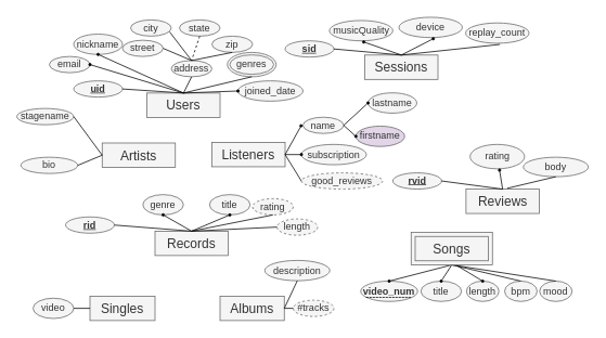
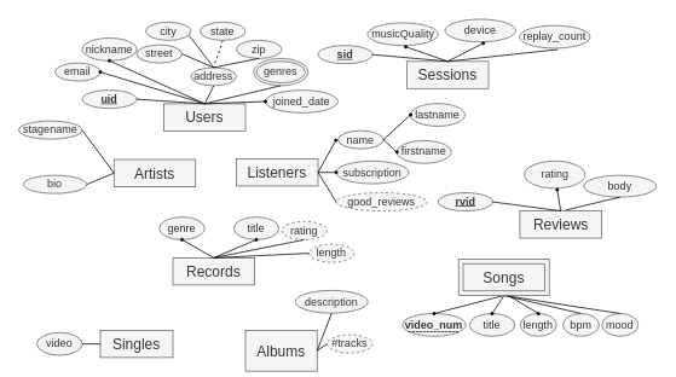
  <mxCell id="0" />
  <mxCell id="1" parent="0" />
  <mxCell id="2" value="Users" style="whiteSpace=wrap;html=1;align=center;fillColor=#f5f5f5;fontColor=#333333;strokeColor=#666666;fontSize=16;" vertex="1" parent="1"><mxGeometry x="180" y="114" width="90" height="30" as="geometry" /></mxCell>
  <mxCell id="3" value="Artists" style="whiteSpace=wrap;html=1;align=center;fillColor=#f5f5f5;fontColor=#333333;strokeColor=#666666;fontSize=16;" vertex="1" parent="1"><mxGeometry x="125" y="175.5" width="90" height="30" as="geometry" /></mxCell>
  <mxCell id="4" value="Listeners" style="whiteSpace=wrap;html=1;align=center;fillColor=#f5f5f5;fontColor=#333333;strokeColor=#666666;fontSize=16;" vertex="1" parent="1"><mxGeometry x="260" y="174.75" width="90" height="30" as="geometry" /></mxCell>
  <mxCell id="5" value="Records" style="whiteSpace=wrap;html=1;align=center;fillColor=#f5f5f5;fontColor=#333333;strokeColor=#666666;fontSize=16;" vertex="1" parent="1"><mxGeometry x="190" y="284" width="90" height="30" as="geometry" /></mxCell>
  <mxCell id="6" value="Sessions" style="whiteSpace=wrap;html=1;align=center;fillColor=#f5f5f5;fontColor=#333333;strokeColor=#666666;fontSize=16;" vertex="1" parent="1"><mxGeometry x="448" y="67.25" width="90" height="30" as="geometry" /></mxCell>
  <mxCell id="7" value="Reviews" style="whiteSpace=wrap;html=1;align=center;fillColor=#f5f5f5;fontColor=#333333;strokeColor=#666666;fontSize=16;" vertex="1" parent="1"><mxGeometry x="572.5" y="232.25" width="90" height="30" as="geometry" /></mxCell>
  <mxCell id="8" value="email" style="ellipse;whiteSpace=wrap;html=1;align=center;fillColor=#f5f5f5;fontColor=#333333;strokeColor=#666666;" vertex="1" parent="1"><mxGeometry x="60" y="69" width="50" height="20" as="geometry" /></mxCell>
  <mxCell id="9" value="&lt;b&gt;uid&lt;/b&gt;" style="ellipse;whiteSpace=wrap;html=1;align=center;fontStyle=4;fillColor=#f5f5f5;fontColor=#333333;strokeColor=#666666;" vertex="1" parent="1"><mxGeometry x="90" y="99" width="60" height="20" as="geometry" /></mxCell>
  <mxCell id="10" value="name" style="ellipse;whiteSpace=wrap;html=1;align=center;fillColor=#f5f5f5;fontColor=#333333;strokeColor=#666666;" vertex="1" parent="1"><mxGeometry x="372" y="143.75" width="50" height="20" as="geometry" /></mxCell>
- <mxCell id="11" value="firstname" style="ellipse;whiteSpace=wrap;html=1;align=center;fillColor=#e1d5e7;fontColor=#333333;strokeColor=#666666;" vertex="1" parent="1"><mxGeometry x="437" y="154.75" width="60" height="25" as="geometry" /></mxCell>
+ <mxCell id="11" value="firstname" style="ellipse;whiteSpace=wrap;html=1;align=center;fillColor=#f5f5f5;fontColor=#333333;strokeColor=#666666;" vertex="1" parent="1"><mxGeometry x="437" y="154.75" width="60" height="25" as="geometry" /></mxCell>
  <mxCell id="12" value="lastname" style="ellipse;whiteSpace=wrap;html=1;align=center;fillColor=#f5f5f5;fontColor=#333333;strokeColor=#666666;" vertex="1" parent="1"><mxGeometry x="452" y="113.75" width="60" height="25" as="geometry" /></mxCell>
  <mxCell id="13" value="address" style="ellipse;whiteSpace=wrap;html=1;align=center;fillColor=#f5f5f5;fontColor=#333333;strokeColor=#666666;" vertex="1" parent="1"><mxGeometry x="210" y="74" width="50" height="20" as="geometry" /></mxCell>
  <mxCell id="14" value="joined_date" style="ellipse;whiteSpace=wrap;html=1;align=center;fillColor=#f5f5f5;fontColor=#333333;strokeColor=#666666;" vertex="1" parent="1"><mxGeometry x="292" y="99" width="80" height="25" as="geometry" /></mxCell>
  <mxCell id="15" value="street" style="ellipse;whiteSpace=wrap;html=1;align=center;fillColor=#f5f5f5;fontColor=#333333;strokeColor=#666666;" vertex="1" parent="1"><mxGeometry x="150" y="49" width="50" height="20" as="geometry" /></mxCell>
  <mxCell id="16" value="city" style="ellipse;whiteSpace=wrap;html=1;align=center;fillColor=#f5f5f5;fontColor=#333333;strokeColor=#666666;" vertex="1" parent="1"><mxGeometry x="160" y="24" width="50" height="20" as="geometry" /></mxCell>
  <mxCell id="17" value="state" style="ellipse;whiteSpace=wrap;html=1;align=center;fillColor=#f5f5f5;fontColor=#333333;strokeColor=#666666;" vertex="1" parent="1"><mxGeometry x="220" y="24" width="50" height="20" as="geometry" /></mxCell>
  <mxCell id="18" value="zip" style="ellipse;whiteSpace=wrap;html=1;align=center;fillColor=#f5f5f5;fontColor=#333333;strokeColor=#666666;" vertex="1" parent="1"><mxGeometry x="260" y="44" width="50" height="20" as="geometry" /></mxCell>
  <mxCell id="19" value="genres" style="ellipse;shape=doubleEllipse;margin=3;whiteSpace=wrap;html=1;align=center;fillColor=#f5f5f5;fontColor=#333333;strokeColor=#666666;" vertex="1" parent="1"><mxGeometry x="279" y="64" width="60" height="30" as="geometry" /></mxCell>
  <mxCell id="20" value="" style="endArrow=none;html=1;rounded=0;entryX=0.5;entryY=0;entryDx=0;entryDy=0;exitX=1;exitY=0.5;exitDx=0;exitDy=0;" edge="1" parent="1" source="9" target="2"><mxGeometry width="50" height="50" relative="1" as="geometry"><mxPoint x="110" y="184" as="sourcePoint" /><mxPoint x="160" y="134" as="targetPoint" /></mxGeometry></mxCell>
  <mxCell id="21" value="" style="endArrow=none;html=1;rounded=0;entryX=0.5;entryY=0;entryDx=0;entryDy=0;exitX=1;exitY=0.5;exitDx=0;exitDy=0;startArrow=oval;startFill=1;startSize=3;" edge="1" parent="1" source="8" target="2"><mxGeometry width="50" height="50" relative="1" as="geometry"><mxPoint x="160" y="119" as="sourcePoint" /><mxPoint x="190" y="139" as="targetPoint" /></mxGeometry></mxCell>
  <mxCell id="22" value="" style="endArrow=none;html=1;rounded=0;entryX=0.5;entryY=0;entryDx=0;entryDy=0;exitX=0.5;exitY=1;exitDx=0;exitDy=0;" edge="1" parent="1" source="13" target="2"><mxGeometry width="50" height="50" relative="1" as="geometry"><mxPoint x="160" y="119" as="sourcePoint" /><mxPoint x="190" y="139" as="targetPoint" /></mxGeometry></mxCell>
  <mxCell id="23" value="" style="endArrow=none;html=1;rounded=0;entryX=0.5;entryY=0;entryDx=0;entryDy=0;exitX=1;exitY=0.5;exitDx=0;exitDy=0;" edge="1" parent="1" source="15" target="13"><mxGeometry width="50" height="50" relative="1" as="geometry"><mxPoint x="215" y="94" as="sourcePoint" /><mxPoint x="235" y="124" as="targetPoint" /></mxGeometry></mxCell>
  <mxCell id="24" value="" style="endArrow=none;html=1;rounded=0;entryX=0.5;entryY=0;entryDx=0;entryDy=0;exitX=0.96;exitY=0.742;exitDx=0;exitDy=0;exitPerimeter=0;" edge="1" parent="1" source="16" target="13"><mxGeometry width="50" height="50" relative="1" as="geometry"><mxPoint x="160" y="64" as="sourcePoint" /><mxPoint x="215" y="74" as="targetPoint" /></mxGeometry></mxCell>
  <mxCell id="25" value="" style="endArrow=none;html=1;rounded=0;entryX=0.5;entryY=0;entryDx=0;entryDy=0;exitX=0.5;exitY=1;exitDx=0;exitDy=0;dashed=1;" edge="1" parent="1" source="17" target="13"><mxGeometry width="50" height="50" relative="1" as="geometry"><mxPoint x="178" y="46" as="sourcePoint" /><mxPoint x="215" y="74" as="targetPoint" /></mxGeometry></mxCell>
  <mxCell id="26" value="" style="endArrow=none;html=1;rounded=0;entryX=0.5;entryY=0;entryDx=0;entryDy=0;exitX=0.5;exitY=1;exitDx=0;exitDy=0;" edge="1" parent="1" source="18" target="13"><mxGeometry width="50" height="50" relative="1" as="geometry"><mxPoint x="205" y="39" as="sourcePoint" /><mxPoint x="215" y="74" as="targetPoint" /></mxGeometry></mxCell>
  <mxCell id="27" value="" style="endArrow=none;html=1;rounded=0;entryX=0.5;entryY=0;entryDx=0;entryDy=0;exitX=0.5;exitY=1;exitDx=0;exitDy=0;" edge="1" parent="1" source="19" target="2"><mxGeometry width="50" height="50" relative="1" as="geometry"><mxPoint x="215" y="94" as="sourcePoint" /><mxPoint x="235" y="124" as="targetPoint" /></mxGeometry></mxCell>
  <mxCell id="28" value="" style="endArrow=none;html=1;rounded=0;entryX=0.5;entryY=0;entryDx=0;entryDy=0;exitX=0;exitY=0.5;exitDx=0;exitDy=0;startArrow=oval;startFill=1;startSize=3;" edge="1" parent="1" source="14" target="2"><mxGeometry width="50" height="50" relative="1" as="geometry"><mxPoint x="180" y="94" as="sourcePoint" /><mxPoint x="190" y="139" as="targetPoint" /></mxGeometry></mxCell>
  <mxCell id="29" value="" style="endArrow=none;html=1;rounded=0;entryX=1;entryY=0.5;entryDx=0;entryDy=0;exitX=-0.047;exitY=0.533;exitDx=0;exitDy=0;startArrow=oval;startFill=1;startSize=3;exitPerimeter=0;" edge="1" parent="1" source="10" target="4"><mxGeometry width="50" height="50" relative="1" as="geometry"><mxPoint x="380" y="112.75" as="sourcePoint" /><mxPoint x="315" y="119.75" as="targetPoint" /></mxGeometry></mxCell>
  <mxCell id="30" value="" style="endArrow=none;html=1;rounded=0;entryX=1;entryY=0.5;entryDx=0;entryDy=0;exitX=0;exitY=0.5;exitDx=0;exitDy=0;startArrow=oval;startFill=1;startSize=3;" edge="1" parent="1" source="12" target="10"><mxGeometry width="50" height="50" relative="1" as="geometry"><mxPoint x="475" y="188.75" as="sourcePoint" /><mxPoint x="442" y="192.75" as="targetPoint" /></mxGeometry></mxCell>
  <mxCell id="31" value="" style="endArrow=none;html=1;rounded=0;entryX=1;entryY=0.5;entryDx=0;entryDy=0;exitX=0;exitY=0.5;exitDx=0;exitDy=0;startArrow=oval;startFill=1;startSize=3;" edge="1" parent="1" source="11" target="10"><mxGeometry width="50" height="50" relative="1" as="geometry"><mxPoint x="482" y="208.75" as="sourcePoint" /><mxPoint x="454" y="197.75" as="targetPoint" /></mxGeometry></mxCell>
  <mxCell id="32" value="stagename" style="ellipse;whiteSpace=wrap;html=1;align=center;fillColor=#f5f5f5;fontColor=#333333;strokeColor=#666666;" vertex="1" parent="1"><mxGeometry x="20" y="133" width="70" height="20" as="geometry" /></mxCell>
  <mxCell id="33" value="rating" style="ellipse;whiteSpace=wrap;html=1;align=center;dashed=1;fillColor=#f5f5f5;fontColor=#333333;strokeColor=#666666;" vertex="1" parent="1"><mxGeometry x="310" y="244" width="50" height="20" as="geometry" /></mxCell>
  <mxCell id="34" value="Singles" style="whiteSpace=wrap;html=1;align=center;fillColor=#f5f5f5;fontColor=#333333;strokeColor=#666666;fontSize=16;" vertex="1" parent="1"><mxGeometry x="110" y="364" width="80" height="30" as="geometry" /></mxCell>
- <mxCell id="35" value="Albums" style="whiteSpace=wrap;html=1;align=center;fillColor=#f5f5f5;fontColor=#333333;strokeColor=#666666;fontSize=16;" vertex="1" parent="1"><mxGeometry x="270" y="364" width="79" height="30" as="geometry" /></mxCell>
+ <mxCell id="35" value="Albums" style="whiteSpace=wrap;html=1;align=center;fillColor=#f5f5f5;fontColor=#333333;strokeColor=#666666;fontSize=16;" vertex="1" parent="1"><mxGeometry x="270" y="364" width="79" height="45" as="geometry" /></mxCell>
  <mxCell id="36" value="" style="endArrow=none;html=1;rounded=0;entryX=0;entryY=0.5;entryDx=0;entryDy=0;exitX=1;exitY=0.5;exitDx=0;exitDy=0;startArrow=none;startFill=0;startSize=3;" edge="1" parent="1" source="32" target="3"><mxGeometry width="50" height="50" relative="1" as="geometry"><mxPoint x="195" y="85.5" as="sourcePoint" /><mxPoint x="205" y="130.5" as="targetPoint" /></mxGeometry></mxCell>
  <mxCell id="37" value="genre" style="ellipse;whiteSpace=wrap;html=1;align=center;fillColor=#f5f5f5;fontColor=#333333;strokeColor=#666666;" vertex="1" parent="1"><mxGeometry x="175" y="239" width="50" height="25" as="geometry" /></mxCell>
  <mxCell id="38" value="bio" style="ellipse;whiteSpace=wrap;html=1;align=center;fillColor=#f5f5f5;fontColor=#333333;strokeColor=#666666;" vertex="1" parent="1"><mxGeometry x="25" y="193" width="70" height="20" as="geometry" /></mxCell>
  <mxCell id="39" value="" style="endArrow=none;html=1;rounded=0;entryX=0;entryY=0.5;entryDx=0;entryDy=0;exitX=1;exitY=0.5;exitDx=0;exitDy=0;startArrow=none;startFill=0;startSize=3;" edge="1" parent="1" source="38" target="3"><mxGeometry width="50" height="50" relative="1" as="geometry"><mxPoint x="105" y="200.5" as="sourcePoint" /><mxPoint x="135" y="200.5" as="targetPoint" /></mxGeometry></mxCell>
  <mxCell id="40" value="" style="endArrow=none;html=1;rounded=0;entryX=0.5;entryY=0;entryDx=0;entryDy=0;exitX=0.5;exitY=1;exitDx=0;exitDy=0;startArrow=oval;startFill=1;startSize=3;" edge="1" parent="1" source="37" target="5"><mxGeometry width="50" height="50" relative="1" as="geometry"><mxPoint x="300" y="281" as="sourcePoint" /><mxPoint x="290" y="309" as="targetPoint" /></mxGeometry></mxCell>
  <mxCell id="41" value="" style="endArrow=none;html=1;rounded=0;entryX=0.5;entryY=0;entryDx=0;entryDy=0;exitX=0.5;exitY=1;exitDx=0;exitDy=0;startArrow=none;startFill=0;startSize=3;" edge="1" parent="1" source="33" target="5"><mxGeometry width="50" height="50" relative="1" as="geometry"><mxPoint x="310" y="312" as="sourcePoint" /><mxPoint x="290" y="309" as="targetPoint" /></mxGeometry></mxCell>
  <mxCell id="42" value="subscription" style="ellipse;whiteSpace=wrap;html=1;align=center;fillColor=#f5f5f5;fontColor=#333333;strokeColor=#666666;" vertex="1" parent="1"><mxGeometry x="370" y="177.25" width="80" height="25" as="geometry" /></mxCell>
  <mxCell id="43" value="" style="endArrow=none;html=1;rounded=0;entryX=1;entryY=0.5;entryDx=0;entryDy=0;exitX=0;exitY=0.5;exitDx=0;exitDy=0;startArrow=oval;startFill=1;startSize=3;" edge="1" parent="1" source="42" target="4"><mxGeometry width="50" height="50" relative="1" as="geometry"><mxPoint x="390" y="261.75" as="sourcePoint" /><mxPoint x="325" y="264.75" as="targetPoint" /></mxGeometry></mxCell>
- <mxCell id="44" value="&lt;b&gt;rid&lt;/b&gt;" style="ellipse;whiteSpace=wrap;html=1;align=center;fontStyle=4;fillColor=#f5f5f5;fontColor=#333333;strokeColor=#666666;" vertex="1" parent="1"><mxGeometry x="80" y="266.5" width="60" height="20" as="geometry" /></mxCell>
- <mxCell id="45" value="" style="endArrow=none;html=1;rounded=0;entryX=0.5;entryY=0;entryDx=0;entryDy=0;exitX=1;exitY=0.5;exitDx=0;exitDy=0;" edge="1" parent="1" source="44" target="5"><mxGeometry width="50" height="50" relative="1" as="geometry"><mxPoint x="110" y="369" as="sourcePoint" /><mxPoint x="180" y="314" as="targetPoint" /></mxGeometry></mxCell>
  <mxCell id="46" value="length" style="ellipse;whiteSpace=wrap;html=1;align=center;dashed=1;fillColor=#f5f5f5;fontColor=#333333;strokeColor=#666666;" vertex="1" parent="1"><mxGeometry x="340" y="269" width="50" height="20" as="geometry" /></mxCell>
  <mxCell id="47" value="" style="endArrow=none;html=1;rounded=0;entryX=0.5;entryY=0;entryDx=0;entryDy=0;exitX=0;exitY=0.5;exitDx=0;exitDy=0;startArrow=none;startFill=0;startSize=3;" edge="1" parent="1" source="46" target="5"><mxGeometry width="50" height="50" relative="1" as="geometry"><mxPoint x="305" y="274" as="sourcePoint" /><mxPoint x="245" y="294" as="targetPoint" /></mxGeometry></mxCell>
  <mxCell id="48" value="title" style="ellipse;whiteSpace=wrap;html=1;align=center;fillColor=#f5f5f5;fontColor=#333333;strokeColor=#666666;" vertex="1" parent="1"><mxGeometry x="257" y="239" width="50" height="25" as="geometry" /></mxCell>
  <mxCell id="49" value="" style="endArrow=none;html=1;rounded=0;entryX=0.5;entryY=0;entryDx=0;entryDy=0;exitX=0.5;exitY=1;exitDx=0;exitDy=0;startArrow=oval;startFill=1;startSize=3;" edge="1" parent="1" source="48" target="5"><mxGeometry width="50" height="50" relative="1" as="geometry"><mxPoint x="240" y="274" as="sourcePoint" /><mxPoint x="245" y="294" as="targetPoint" /></mxGeometry></mxCell>
  <mxCell id="50" value="title" style="ellipse;whiteSpace=wrap;html=1;align=center;fillColor=#f5f5f5;fontColor=#333333;strokeColor=#666666;" vertex="1" parent="1"><mxGeometry x="517" y="345.5" width="50" height="25" as="geometry" /></mxCell>
  <mxCell id="51" value="" style="endArrow=none;html=1;rounded=0;entryX=0.5;entryY=1;entryDx=0;entryDy=0;exitX=0.5;exitY=0;exitDx=0;exitDy=0;startArrow=oval;startFill=1;startSize=3;" edge="1" parent="1" source="50" target="62"><mxGeometry width="50" height="50" relative="1" as="geometry"><mxPoint x="680" y="210.5" as="sourcePoint" /><mxPoint x="623" y="420.5" as="targetPoint" /></mxGeometry></mxCell>
  <mxCell id="52" value="&lt;b&gt;video_num&lt;/b&gt;" style="ellipse;whiteSpace=wrap;html=1;align=center;fillColor=#f5f5f5;fontColor=#333333;strokeColor=#666666;" vertex="1" parent="1"><mxGeometry x="443" y="345.5" width="70" height="25" as="geometry" /></mxCell>
  <mxCell id="53" value="bpm" style="ellipse;whiteSpace=wrap;html=1;align=center;fillColor=#f5f5f5;fontColor=#333333;strokeColor=#666666;" vertex="1" parent="1"><mxGeometry x="620" y="345.5" width="40" height="25" as="geometry" /></mxCell>
  <mxCell id="54" value="mood" style="ellipse;whiteSpace=wrap;html=1;align=center;fillColor=#f5f5f5;fontColor=#333333;strokeColor=#666666;" vertex="1" parent="1"><mxGeometry x="663" y="345.5" width="40" height="25" as="geometry" /></mxCell>
  <mxCell id="55" value="" style="endArrow=none;html=1;rounded=0;entryX=0.5;entryY=1;entryDx=0;entryDy=0;exitX=0.5;exitY=0;exitDx=0;exitDy=0;startArrow=oval;startFill=1;startSize=3;" edge="1" parent="1" source="52"><mxGeometry width="50" height="50" relative="1" as="geometry"><mxPoint x="525" y="355.5" as="sourcePoint" /><mxPoint x="555" y="325.5" as="targetPoint" /></mxGeometry></mxCell>
  <mxCell id="56" value="" style="endArrow=none;html=1;rounded=0;entryX=0.5;entryY=1;entryDx=0;entryDy=0;exitX=0.5;exitY=0;exitDx=0;exitDy=0;startArrow=none;startFill=0;startSize=3;" edge="1" parent="1" source="53"><mxGeometry width="50" height="50" relative="1" as="geometry"><mxPoint x="585" y="355.5" as="sourcePoint" /><mxPoint x="555" y="325.5" as="targetPoint" /></mxGeometry></mxCell>
  <mxCell id="57" value="" style="endArrow=none;html=1;rounded=0;exitX=0.5;exitY=0;exitDx=0;exitDy=0;startArrow=none;startFill=0;startSize=3;entryX=0.5;entryY=1;entryDx=0;entryDy=0;" edge="1" parent="1" source="54"><mxGeometry width="50" height="50" relative="1" as="geometry"><mxPoint x="640" y="355.5" as="sourcePoint" /><mxPoint x="555" y="325.5" as="targetPoint" /></mxGeometry></mxCell>
  <mxCell id="58" value="length" style="ellipse;whiteSpace=wrap;html=1;align=center;fillColor=#f5f5f5;fontColor=#333333;strokeColor=#666666;" vertex="1" parent="1"><mxGeometry x="573" y="345.5" width="40" height="25" as="geometry" /></mxCell>
  <mxCell id="59" value="" style="endArrow=none;html=1;rounded=0;exitX=0.5;exitY=0;exitDx=0;exitDy=0;startArrow=oval;startFill=1;startSize=3;" edge="1" parent="1" source="58"><mxGeometry width="50" height="50" relative="1" as="geometry"><mxPoint x="560" y="355.5" as="sourcePoint" /><mxPoint x="560" y="325.5" as="targetPoint" /></mxGeometry></mxCell>
  <mxCell id="60" value="#tracks" style="ellipse;whiteSpace=wrap;html=1;align=center;dashed=1;fillColor=#f5f5f5;fontColor=#333333;strokeColor=#666666;" vertex="1" parent="1"><mxGeometry x="360" y="369" width="50" height="20" as="geometry" /></mxCell>
  <mxCell id="61" value="" style="endArrow=none;html=1;rounded=0;entryX=1;entryY=0.5;entryDx=0;entryDy=0;exitX=0;exitY=0.5;exitDx=0;exitDy=0;startArrow=none;startFill=0;startSize=3;" edge="1" parent="1" source="60" target="35"><mxGeometry width="50" height="50" relative="1" as="geometry"><mxPoint x="350" y="462" as="sourcePoint" /><mxPoint x="275" y="434" as="targetPoint" /></mxGeometry></mxCell>
  <mxCell id="62" value="Songs" style="shape=ext;margin=3;double=1;whiteSpace=wrap;html=1;align=center;fontSize=16;fillColor=#f5f5f5;fontColor=#333333;strokeColor=#666666;" vertex="1" parent="1"><mxGeometry x="505" y="285.5" width="100" height="40" as="geometry" /></mxCell>
  <mxCell id="63" value="--------------" style="text;html=1;align=center;verticalAlign=middle;resizable=0;points=[];autosize=1;strokeColor=none;fillColor=none;" vertex="1" parent="1"><mxGeometry x="437" y="349.5" width="80" height="30" as="geometry" /></mxCell>
  <mxCell id="64" value="video" style="ellipse;whiteSpace=wrap;html=1;align=center;fillColor=#f5f5f5;fontColor=#333333;strokeColor=#666666;" vertex="1" parent="1"><mxGeometry x="40" y="366.5" width="50" height="25" as="geometry" /></mxCell>
  <mxCell id="65" value="" style="endArrow=none;html=1;rounded=0;entryX=0;entryY=0.5;entryDx=0;entryDy=0;exitX=1;exitY=0.5;exitDx=0;exitDy=0;" edge="1" parent="1" source="64" target="34"><mxGeometry width="50" height="50" relative="1" as="geometry"><mxPoint x="175" y="374" as="sourcePoint" /><mxPoint x="225" y="360" as="targetPoint" /></mxGeometry></mxCell>
  <mxCell id="66" value="description" style="ellipse;whiteSpace=wrap;html=1;align=center;fillColor=#f5f5f5;fontColor=#333333;strokeColor=#666666;" vertex="1" parent="1"><mxGeometry x="325" y="320" width="80" height="25" as="geometry" /></mxCell>
  <mxCell id="67" value="" style="endArrow=none;html=1;rounded=0;entryX=0.5;entryY=1;entryDx=0;entryDy=0;exitX=1;exitY=0.5;exitDx=0;exitDy=0;" edge="1" parent="1" source="35" target="66"><mxGeometry width="50" height="50" relative="1" as="geometry"><mxPoint x="250" y="338" as="sourcePoint" /><mxPoint x="345" y="345" as="targetPoint" /></mxGeometry></mxCell>
  <mxCell id="68" value="&lt;b&gt;sid&lt;/b&gt;" style="ellipse;whiteSpace=wrap;html=1;align=center;fontStyle=4;fillColor=#f5f5f5;fontColor=#333333;strokeColor=#666666;" vertex="1" parent="1"><mxGeometry x="350" y="49.75" width="60" height="20" as="geometry" /></mxCell>
  <mxCell id="69" value="" style="endArrow=none;html=1;rounded=0;exitX=1;exitY=0.5;exitDx=0;exitDy=0;" edge="1" parent="1" source="68"><mxGeometry width="50" height="50" relative="1" as="geometry"><mxPoint x="340.5" y="179.75" as="sourcePoint" /><mxPoint x="493" y="67.25" as="targetPoint" /></mxGeometry></mxCell>
  <mxCell id="70" value="musicQuality" style="ellipse;whiteSpace=wrap;html=1;align=center;fillColor=#f5f5f5;fontColor=#333333;strokeColor=#666666;" vertex="1" parent="1"><mxGeometry x="404.5" y="24.75" width="78" height="25" as="geometry" /></mxCell>
  <mxCell id="71" value="" style="endArrow=none;html=1;rounded=0;entryX=0.5;entryY=0;entryDx=0;entryDy=0;exitX=0.541;exitY=1.057;exitDx=0;exitDy=0;startArrow=oval;startFill=1;startSize=3;exitPerimeter=0;" edge="1" parent="1" source="70" target="6"><mxGeometry width="50" height="50" relative="1" as="geometry"><mxPoint x="358" y="-27.75" as="sourcePoint" /><mxPoint x="338" y="-27.75" as="targetPoint" /></mxGeometry></mxCell>
  <mxCell id="72" value="&lt;b&gt;rvid&lt;/b&gt;" style="ellipse;whiteSpace=wrap;html=1;align=center;fontStyle=4;fillColor=#f5f5f5;fontColor=#333333;strokeColor=#666666;" vertex="1" parent="1"><mxGeometry x="482.5" y="212.25" width="60" height="20" as="geometry" /></mxCell>
  <mxCell id="73" value="" style="endArrow=none;html=1;rounded=0;exitX=1;exitY=0.5;exitDx=0;exitDy=0;entryX=0.5;entryY=0;entryDx=0;entryDy=0;" edge="1" parent="1" source="72" target="7"><mxGeometry width="50" height="50" relative="1" as="geometry"><mxPoint x="465" y="334.75" as="sourcePoint" /><mxPoint x="617.5" y="222.25" as="targetPoint" /></mxGeometry></mxCell>
  <mxCell id="74" value="rating" style="ellipse;whiteSpace=wrap;html=1;align=center;fillColor=#f5f5f5;fontColor=#333333;strokeColor=#666666;" vertex="1" parent="1"><mxGeometry x="577.5" y="177.25" width="67" height="30" as="geometry" /></mxCell>
  <mxCell id="75" value="" style="endArrow=none;html=1;rounded=0;entryX=0.5;entryY=0;entryDx=0;entryDy=0;exitX=0.541;exitY=1.057;exitDx=0;exitDy=0;startArrow=oval;startFill=1;startSize=3;exitPerimeter=0;" edge="1" parent="1" source="74" target="7"><mxGeometry width="50" height="50" relative="1" as="geometry"><mxPoint x="490.5" y="117.25" as="sourcePoint" /><mxPoint x="625.5" y="212.25" as="targetPoint" /></mxGeometry></mxCell>
  <mxCell id="76" value="body" style="ellipse;whiteSpace=wrap;html=1;align=center;fillColor=#f5f5f5;fontColor=#333333;strokeColor=#666666;" vertex="1" parent="1"><mxGeometry x="643" y="193" width="80" height="24" as="geometry" /></mxCell>
  <mxCell id="77" value="" style="endArrow=none;html=1;rounded=0;exitX=0.5;exitY=1;exitDx=0;exitDy=0;startArrow=none;startFill=0;startSize=3;entryX=0.562;entryY=-0.031;entryDx=0;entryDy=0;entryPerimeter=0;" edge="1" parent="1" source="76" target="7"><mxGeometry width="50" height="50" relative="1" as="geometry"><mxPoint x="767.5" y="192.25" as="sourcePoint" /><mxPoint x="642.5" y="212.25" as="targetPoint" /></mxGeometry></mxCell>
  <mxCell id="78" value="good_reviews" style="ellipse;whiteSpace=wrap;html=1;align=center;dashed=1;fillColor=#f5f5f5;fontColor=#333333;strokeColor=#666666;" vertex="1" parent="1"><mxGeometry x="370" y="212.25" width="100" height="20" as="geometry" /></mxCell>
  <mxCell id="79" value="" style="endArrow=none;html=1;rounded=0;exitX=0;exitY=0.5;exitDx=0;exitDy=0;startArrow=none;startFill=0;startSize=3;entryX=1;entryY=0.5;entryDx=0;entryDy=0;" edge="1" parent="1" source="78" target="4"><mxGeometry width="50" height="50" relative="1" as="geometry"><mxPoint x="320" y="197.75" as="sourcePoint" /><mxPoint x="350" y="184.75" as="targetPoint" /></mxGeometry></mxCell>
  <mxCell id="80" value="device" style="ellipse;whiteSpace=wrap;html=1;align=center;fillColor=#f5f5f5;fontColor=#333333;strokeColor=#666666;" vertex="1" parent="1"><mxGeometry x="490" y="20.75" width="78" height="25" as="geometry" /></mxCell>
  <mxCell id="81" value="" style="endArrow=none;html=1;rounded=0;exitX=0.541;exitY=1.057;exitDx=0;exitDy=0;startArrow=oval;startFill=1;startSize=3;exitPerimeter=0;entryX=0.5;entryY=0;entryDx=0;entryDy=0;" edge="1" parent="1" source="80" target="6"><mxGeometry width="50" height="50" relative="1" as="geometry"><mxPoint x="442" y="-45.75" as="sourcePoint" /><mxPoint x="640" y="70.75" as="targetPoint" /></mxGeometry></mxCell>
  <mxCell id="82" value="replay_count" style="ellipse;whiteSpace=wrap;html=1;align=center;fillColor=#f5f5f5;fontColor=#333333;strokeColor=#666666;" vertex="1" parent="1"><mxGeometry x="572" y="27.75" width="78" height="25" as="geometry" /></mxCell>
  <mxCell id="83" value="" style="endArrow=none;html=1;rounded=0;exitX=0.541;exitY=1.057;exitDx=0;exitDy=0;startArrow=none;startFill=0;startSize=3;exitPerimeter=0;entryX=0.5;entryY=0;entryDx=0;entryDy=0;" edge="1" parent="1" source="82" target="6"><mxGeometry width="50" height="50" relative="1" as="geometry"><mxPoint x="524" y="-38.75" as="sourcePoint" /><mxPoint x="575" y="74.75" as="targetPoint" /></mxGeometry></mxCell>
  <mxCell id="84" value="nickname" style="ellipse;whiteSpace=wrap;html=1;align=center;fillColor=#f5f5f5;fontColor=#333333;strokeColor=#666666;" vertex="1" parent="1"><mxGeometry x="90" y="41.5" width="60" height="25" as="geometry" /></mxCell>
  <mxCell id="85" value="" style="endArrow=none;html=1;rounded=0;entryX=0.5;entryY=0;entryDx=0;entryDy=0;exitX=0.5;exitY=1;exitDx=0;exitDy=0;startArrow=oval;startFill=1;startSize=3;" edge="1" parent="1" source="84" target="2"><mxGeometry width="50" height="50" relative="1" as="geometry"><mxPoint x="111.5" y="133.75" as="sourcePoint" /><mxPoint x="156.5" y="153.75" as="targetPoint" /></mxGeometry></mxCell>
